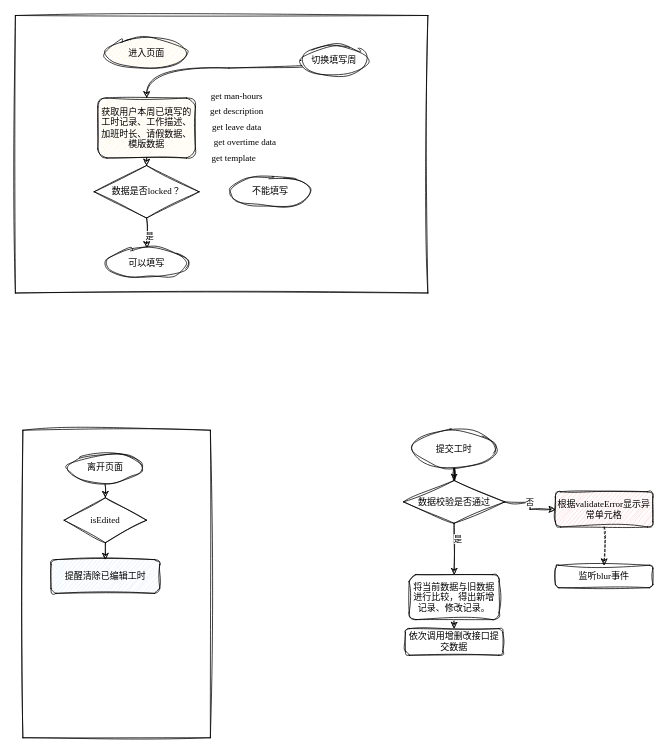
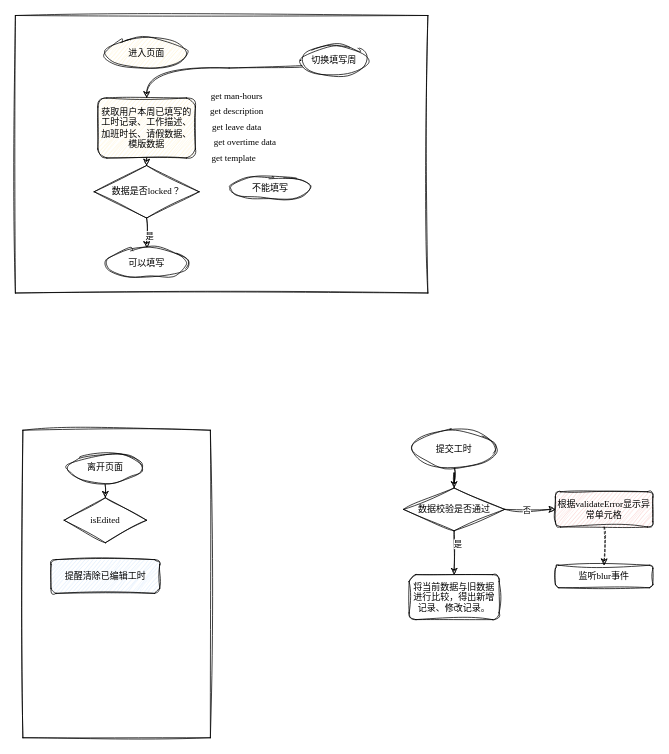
  <mxCell id="0" />
  <mxCell id="1" parent="0" />
  <mxCell id="2" value="" style="rounded=0;whiteSpace=wrap;html=1;sketch=1;hachureGap=4;jiggle=2;curveFitting=1;fontFamily=Architects Daughter;fontSource=https%3A%2F%2Ffonts.googleapis.com%2Fcss%3Ffamily%3DArchitects%2BDaughter;" parent="1" vertex="1"><mxGeometry x="20" y="20" width="550" height="370" as="geometry" /></mxCell>
  <mxCell id="3" style="edgeStyle=orthogonalEdgeStyle;sketch=1;hachureGap=4;jiggle=2;curveFitting=1;orthogonalLoop=1;jettySize=auto;html=1;exitX=0.5;exitY=1;exitDx=0;exitDy=0;entryX=0.5;entryY=0;entryDx=0;entryDy=0;fontFamily=Architects Daughter;fontSource=https%3A%2F%2Ffonts.googleapis.com%2Fcss%3Ffamily%3DArchitects%2BDaughter;" parent="1" source="4" target="8" edge="1"><mxGeometry relative="1" as="geometry" /></mxCell>
  <mxCell id="4" value="获取用户本周已填写的工时记录、工作描述、加班时长、请假数据、模版数据" style="rounded=1;whiteSpace=wrap;html=1;sketch=1;hachureGap=4;jiggle=2;curveFitting=1;fontFamily=Architects Daughter;fontSource=https%3A%2F%2Ffonts.googleapis.com%2Fcss%3Ffamily%3DArchitects%2BDaughter;fillColor=#fff2cc;" parent="1" vertex="1"><mxGeometry x="130" y="130" width="130" height="80" as="geometry" /></mxCell>
  <mxCell id="5" value="进入页面" style="ellipse;whiteSpace=wrap;html=1;sketch=1;hachureGap=4;jiggle=2;curveFitting=1;fontFamily=Architects Daughter;fontSource=https%3A%2F%2Ffonts.googleapis.com%2Fcss%3Ffamily%3DArchitects%2BDaughter;fillColor=#fff2cc;" parent="1" vertex="1"><mxGeometry x="140" y="50" width="110" height="40" as="geometry" /></mxCell>
  <mxCell id="6" style="edgeStyle=orthogonalEdgeStyle;sketch=1;hachureGap=4;jiggle=2;curveFitting=1;orthogonalLoop=1;jettySize=auto;html=1;exitX=0.5;exitY=1;exitDx=0;exitDy=0;fontFamily=Architects Daughter;fontSource=https%3A%2F%2Ffonts.googleapis.com%2Fcss%3Ffamily%3DArchitects%2BDaughter;" parent="1" source="8" target="11" edge="1"><mxGeometry relative="1" as="geometry" /></mxCell>
  <mxCell id="7" value="是" style="edgeLabel;html=1;align=center;verticalAlign=middle;resizable=0;points=[];sketch=1;hachureGap=4;jiggle=2;curveFitting=1;fontFamily=Architects Daughter;fontSource=https%3A%2F%2Ffonts.googleapis.com%2Fcss%3Ffamily%3DArchitects%2BDaughter;" parent="6" vertex="1" connectable="0"><mxGeometry x="0.125" y="3" relative="1" as="geometry"><mxPoint as="offset" /></mxGeometry></mxCell>
  <mxCell id="8" value="数据是否locked？" style="rhombus;whiteSpace=wrap;html=1;sketch=1;hachureGap=4;jiggle=2;curveFitting=1;fontFamily=Architects Daughter;fontSource=https%3A%2F%2Ffonts.googleapis.com%2Fcss%3Ffamily%3DArchitects%2BDaughter;" parent="1" vertex="1"><mxGeometry x="125" y="220" width="140" height="70" as="geometry" /></mxCell>
  <mxCell id="9" value="get man-hours" style="text;html=1;align=center;verticalAlign=middle;resizable=0;points=[];autosize=1;strokeColor=none;fillColor=none;fontFamily=Architects Daughter;fontSource=https%3A%2F%2Ffonts.googleapis.com%2Fcss%3Ffamily%3DArchitects%2BDaughter;" parent="1" vertex="1"><mxGeometry x="265" y="113" width="100" height="30" as="geometry" /></mxCell>
  <mxCell id="10" value="get description" style="text;html=1;align=center;verticalAlign=middle;resizable=0;points=[];autosize=1;strokeColor=none;fillColor=none;fontFamily=Architects Daughter;fontSource=https%3A%2F%2Ffonts.googleapis.com%2Fcss%3Ffamily%3DArchitects%2BDaughter;" parent="1" vertex="1"><mxGeometry x="260" y="133" width="110" height="30" as="geometry" /></mxCell>
  <mxCell id="11" value="可以填写" style="ellipse;whiteSpace=wrap;html=1;sketch=1;hachureGap=4;jiggle=2;curveFitting=1;fontFamily=Architects Daughter;fontSource=https%3A%2F%2Ffonts.googleapis.com%2Fcss%3Ffamily%3DArchitects%2BDaughter;" parent="1" vertex="1"><mxGeometry x="140" y="330" width="110" height="40" as="geometry" /></mxCell>
- <mxCell id="12" value="不能填写" style="ellipse;whiteSpace=wrap;html=1;sketch=1;hachureGap=4;jiggle=2;curveFitting=1;fontFamily=Architects Daughter;fontSource=https%3A%2F%2Ffonts.googleapis.com%2Fcss%3Ffamily%3DArchitects%2BDaughter;" parent="1" vertex="1"><mxGeometry x="305" y="235" width="110" height="40" as="geometry" /></mxCell>
+ <mxCell id="12" value="不能填写" style="ellipse;whiteSpace=wrap;html=1;sketch=1;hachureGap=4;jiggle=2;curveFitting=1;fontFamily=Architects Daughter;fontSource=https%3A%2F%2Ffonts.googleapis.com%2Fcss%3Ffamily%3DArchitects%2BDaughter;" parent="1" vertex="1"><mxGeometry x="305" y="235" width="110" height="30" as="geometry" /></mxCell>
  <mxCell id="13" style="edgeStyle=orthogonalEdgeStyle;sketch=1;hachureGap=4;jiggle=2;curveFitting=1;orthogonalLoop=1;jettySize=auto;html=1;entryX=0.5;entryY=0;entryDx=0;entryDy=0;fontFamily=Architects Daughter;fontSource=https%3A%2F%2Ffonts.googleapis.com%2Fcss%3Ffamily%3DArchitects%2BDaughter;curved=1;exitX=0;exitY=0.5;exitDx=0;exitDy=0;" parent="1" source="14" target="4" edge="1"><mxGeometry relative="1" as="geometry"><Array as="points"><mxPoint x="415" y="90" /><mxPoint x="195" y="90" /></Array></mxGeometry></mxCell>
  <mxCell id="14" value="切换填写周" style="ellipse;whiteSpace=wrap;html=1;sketch=1;hachureGap=4;jiggle=2;curveFitting=1;fontFamily=Architects Daughter;fontSource=https%3A%2F%2Ffonts.googleapis.com%2Fcss%3Ffamily%3DArchitects%2BDaughter;" parent="1" vertex="1"><mxGeometry x="400" y="60" width="90" height="40" as="geometry" /></mxCell>
  <mxCell id="15" value="get leave data" style="text;html=1;align=center;verticalAlign=middle;resizable=0;points=[];autosize=1;strokeColor=none;fillColor=none;fontFamily=Architects Daughter;fontSource=https%3A%2F%2Ffonts.googleapis.com%2Fcss%3Ffamily%3DArchitects%2BDaughter;" parent="1" vertex="1"><mxGeometry x="265" y="154" width="100" height="30" as="geometry" /></mxCell>
  <mxCell id="16" value="get overtime data" style="text;html=1;align=center;verticalAlign=middle;resizable=0;points=[];autosize=1;strokeColor=none;fillColor=none;fontFamily=Architects Daughter;fontSource=https%3A%2F%2Ffonts.googleapis.com%2Fcss%3Ffamily%3DArchitects%2BDaughter;" parent="1" vertex="1"><mxGeometry x="266" y="174" width="120" height="30" as="geometry" /></mxCell>
  <mxCell id="17" value="get template" style="text;html=1;align=center;verticalAlign=middle;resizable=0;points=[];autosize=1;strokeColor=none;fillColor=none;fontFamily=Architects Daughter;fontSource=https%3A%2F%2Ffonts.googleapis.com%2Fcss%3Ffamily%3DArchitects%2BDaughter;" parent="1" vertex="1"><mxGeometry x="266" y="195" width="90" height="30" as="geometry" /></mxCell>
  <mxCell id="18" value="" style="rounded=0;whiteSpace=wrap;html=1;sketch=1;hachureGap=4;jiggle=2;curveFitting=1;fontFamily=Architects Daughter;fontSource=https%3A%2F%2Ffonts.googleapis.com%2Fcss%3Ffamily%3DArchitects%2BDaughter;" vertex="1" parent="1"><mxGeometry x="30" y="573" width="250" height="410" as="geometry" /></mxCell>
  <mxCell id="19" style="edgeStyle=orthogonalEdgeStyle;rounded=0;sketch=1;hachureGap=4;jiggle=2;curveFitting=1;orthogonalLoop=1;jettySize=auto;html=1;exitX=0.5;exitY=1;exitDx=0;exitDy=0;entryX=0.5;entryY=0;entryDx=0;entryDy=0;fontFamily=Architects Daughter;fontSource=https%3A%2F%2Ffonts.googleapis.com%2Fcss%3Ffamily%3DArchitects%2BDaughter;" edge="1" parent="1" source="20" target="22"><mxGeometry relative="1" as="geometry" /></mxCell>
  <mxCell id="20" value="离开页面" style="ellipse;whiteSpace=wrap;html=1;sketch=1;hachureGap=4;jiggle=2;curveFitting=1;fontFamily=Architects Daughter;fontSource=https%3A%2F%2Ffonts.googleapis.com%2Fcss%3Ffamily%3DArchitects%2BDaughter;" vertex="1" parent="1"><mxGeometry x="90" y="603" width="100" height="40" as="geometry" /></mxCell>
- <mxCell id="21" style="edgeStyle=orthogonalEdgeStyle;rounded=0;sketch=1;hachureGap=4;jiggle=2;curveFitting=1;orthogonalLoop=1;jettySize=auto;html=1;exitX=0.5;exitY=1;exitDx=0;exitDy=0;entryX=0.5;entryY=0;entryDx=0;entryDy=0;fontFamily=Architects Daughter;fontSource=https%3A%2F%2Ffonts.googleapis.com%2Fcss%3Ffamily%3DArchitects%2BDaughter;" edge="1" parent="1" source="22" target="23"><mxGeometry relative="1" as="geometry" /></mxCell>
  <mxCell id="22" value="isEdited" style="rhombus;whiteSpace=wrap;html=1;sketch=1;hachureGap=4;jiggle=2;curveFitting=1;fontFamily=Architects Daughter;fontSource=https%3A%2F%2Ffonts.googleapis.com%2Fcss%3Ffamily%3DArchitects%2BDaughter;" vertex="1" parent="1"><mxGeometry x="85" y="663" width="110" height="60" as="geometry" /></mxCell>
  <mxCell id="23" value="提醒清除已编辑工时" style="rounded=1;whiteSpace=wrap;html=1;sketch=1;hachureGap=4;jiggle=2;curveFitting=1;fontFamily=Architects Daughter;fontSource=https%3A%2F%2Ffonts.googleapis.com%2Fcss%3Ffamily%3DArchitects%2BDaughter;fillColor=#dae8fc;" vertex="1" parent="1"><mxGeometry x="67.5" y="745.5" width="145" height="45" as="geometry" /></mxCell>
  <mxCell id="24" value="" style="edgeStyle=orthogonalEdgeStyle;rounded=0;sketch=1;hachureGap=4;jiggle=2;curveFitting=1;orthogonalLoop=1;jettySize=auto;html=1;fontFamily=Architects Daughter;fontSource=https%3A%2F%2Ffonts.googleapis.com%2Fcss%3Ffamily%3DArchitects%2BDaughter;" edge="1" parent="1" source="25" target="33"><mxGeometry relative="1" as="geometry" /></mxCell>
  <mxCell id="25" value="提交工时" style="ellipse;whiteSpace=wrap;html=1;sketch=1;hachureGap=4;jiggle=2;curveFitting=1;fontFamily=Architects Daughter;fontSource=https%3A%2F%2Ffonts.googleapis.com%2Fcss%3Ffamily%3DArchitects%2BDaughter;" vertex="1" parent="1"><mxGeometry x="550" y="573" width="110" height="50" as="geometry" /></mxCell>
- <mxCell id="26" style="edgeStyle=orthogonalEdgeStyle;rounded=0;sketch=1;hachureGap=4;jiggle=2;curveFitting=1;orthogonalLoop=1;jettySize=auto;html=1;exitX=0.5;exitY=1;exitDx=0;exitDy=0;entryX=0.5;entryY=0;entryDx=0;entryDy=0;fontFamily=Architects Daughter;fontSource=https%3A%2F%2Ffonts.googleapis.com%2Fcss%3Ffamily%3DArchitects%2BDaughter;" edge="1" parent="1" source="27" target="28"><mxGeometry relative="1" as="geometry" /></mxCell>
  <mxCell id="27" value="将当前数据与旧数据进行比较，得出新增记录、修改记录。" style="rounded=1;whiteSpace=wrap;html=1;sketch=1;hachureGap=4;jiggle=2;curveFitting=1;fontFamily=Architects Daughter;fontSource=https%3A%2F%2Ffonts.googleapis.com%2Fcss%3Ffamily%3DArchitects%2BDaughter;" vertex="1" parent="1"><mxGeometry x="545" y="765.5" width="120" height="60" as="geometry" /></mxCell>
- <mxCell id="28" value="依次调用增删改接口提交数据" style="rounded=1;whiteSpace=wrap;html=1;sketch=1;hachureGap=4;jiggle=2;curveFitting=1;fontFamily=Architects Daughter;fontSource=https%3A%2F%2Ffonts.googleapis.com%2Fcss%3Ffamily%3DArchitects%2BDaughter;" vertex="1" parent="1"><mxGeometry x="540" y="837.5" width="130" height="35.5" as="geometry" /></mxCell>
  <mxCell id="29" style="edgeStyle=orthogonalEdgeStyle;rounded=0;sketch=1;hachureGap=4;jiggle=2;curveFitting=1;orthogonalLoop=1;jettySize=auto;html=1;fontFamily=Architects Daughter;fontSource=https%3A%2F%2Ffonts.googleapis.com%2Fcss%3Ffamily%3DArchitects%2BDaughter;" edge="1" parent="1" source="33" target="27"><mxGeometry relative="1" as="geometry" /></mxCell>
  <mxCell id="30" value="是" style="edgeLabel;html=1;align=center;verticalAlign=middle;resizable=0;points=[];sketch=1;hachureGap=4;jiggle=2;curveFitting=1;fontFamily=Architects Daughter;fontSource=https%3A%2F%2Ffonts.googleapis.com%2Fcss%3Ffamily%3DArchitects%2BDaughter;" vertex="1" connectable="0" parent="29"><mxGeometry x="-0.414" y="4" relative="1" as="geometry"><mxPoint as="offset" /></mxGeometry></mxCell>
  <mxCell id="31" style="edgeStyle=orthogonalEdgeStyle;rounded=0;sketch=1;hachureGap=4;jiggle=2;curveFitting=1;orthogonalLoop=1;jettySize=auto;html=1;exitX=1;exitY=0.5;exitDx=0;exitDy=0;entryX=0;entryY=0.5;entryDx=0;entryDy=0;fontFamily=Architects Daughter;fontSource=https%3A%2F%2Ffonts.googleapis.com%2Fcss%3Ffamily%3DArchitects%2BDaughter;" edge="1" parent="1" source="33" target="35"><mxGeometry relative="1" as="geometry" /></mxCell>
  <mxCell id="32" value="否" style="edgeLabel;html=1;align=center;verticalAlign=middle;resizable=0;points=[];sketch=1;hachureGap=4;jiggle=2;curveFitting=1;fontFamily=Architects Daughter;fontSource=https%3A%2F%2Ffonts.googleapis.com%2Fcss%3Ffamily%3DArchitects%2BDaughter;" vertex="1" connectable="0" parent="31"><mxGeometry x="-0.128" y="-1" relative="1" as="geometry"><mxPoint as="offset" /></mxGeometry></mxCell>
- <mxCell id="33" value="数据校验是否通过" style="rhombus;whiteSpace=wrap;html=1;sketch=1;hachureGap=4;jiggle=2;curveFitting=1;fontFamily=Architects Daughter;fontSource=https%3A%2F%2Ffonts.googleapis.com%2Fcss%3Ffamily%3DArchitects%2BDaughter;" vertex="1" parent="1"><mxGeometry x="537.5" y="640" width="135" height="57" as="geometry" /></mxCell>
+ <mxCell id="33" value="数据校验是否通过" style="rhombus;whiteSpace=wrap;html=1;sketch=1;hachureGap=4;jiggle=2;curveFitting=1;fontFamily=Architects Daughter;fontSource=https%3A%2F%2Ffonts.googleapis.com%2Fcss%3Ffamily%3DArchitects%2BDaughter;" vertex="1" parent="1"><mxGeometry x="537.5" y="650" width="135" height="57" as="geometry" /></mxCell>
  <mxCell id="34" value="" style="edgeStyle=orthogonalEdgeStyle;rounded=0;sketch=1;hachureGap=4;jiggle=2;curveFitting=1;orthogonalLoop=1;jettySize=auto;html=1;fontFamily=Architects Daughter;fontSource=https%3A%2F%2Ffonts.googleapis.com%2Fcss%3Ffamily%3DArchitects%2BDaughter;dashed=1;" edge="1" parent="1" source="35" target="36"><mxGeometry relative="1" as="geometry" /></mxCell>
  <mxCell id="35" value="根据validateError显示异常单元格" style="rounded=1;whiteSpace=wrap;html=1;sketch=1;hachureGap=4;jiggle=2;curveFitting=1;fontFamily=Architects Daughter;fontSource=https%3A%2F%2Ffonts.googleapis.com%2Fcss%3Ffamily%3DArchitects%2BDaughter;fillColor=#f8cecc;" vertex="1" parent="1"><mxGeometry x="740" y="655" width="130" height="47" as="geometry" /></mxCell>
  <mxCell id="36" value="监听blur事件" style="rounded=1;whiteSpace=wrap;html=1;sketch=1;hachureGap=4;jiggle=2;curveFitting=1;fontFamily=Architects Daughter;fontSource=https%3A%2F%2Ffonts.googleapis.com%2Fcss%3Ffamily%3DArchitects%2BDaughter;" vertex="1" parent="1"><mxGeometry x="740" y="753" width="130" height="30" as="geometry" /></mxCell>
